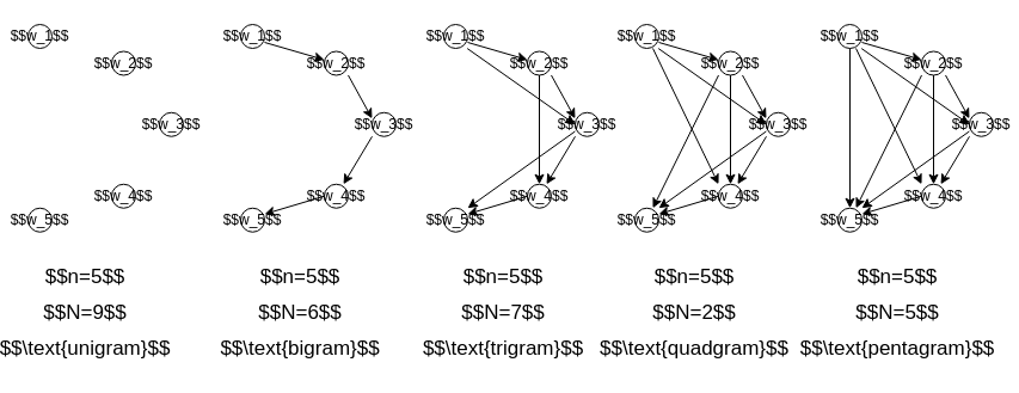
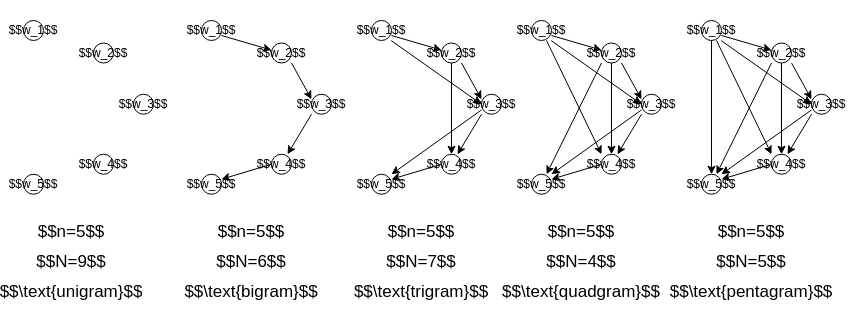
  <mxCell id="0" />
  <mxCell id="1" parent="0" />
  <mxCell id="2" value="" style="group" vertex="1" connectable="0" parent="1"><mxGeometry x="20" y="20" width="808" height="287" as="geometry" /></mxCell>
  <mxCell id="3" value="$$n=5$$" style="text;html=1;strokeColor=none;fillColor=none;align=center;verticalAlign=middle;whiteSpace=wrap;rounded=0;fontSize=17;" parent="2" vertex="1"><mxGeometry x="18" y="197" width="60" height="30" as="geometry" /></mxCell>
  <mxCell id="4" value="$$n=5$$" style="text;html=1;strokeColor=none;fillColor=none;align=center;verticalAlign=middle;whiteSpace=wrap;rounded=0;fontSize=17;" parent="2" vertex="1"><mxGeometry x="368" y="197" width="60" height="30" as="geometry" /></mxCell>
  <mxCell id="5" value="$$n=5$$" style="text;html=1;strokeColor=none;fillColor=none;align=center;verticalAlign=middle;whiteSpace=wrap;rounded=0;fontSize=17;" parent="2" vertex="1"><mxGeometry x="528" y="197" width="60" height="30" as="geometry" /></mxCell>
  <mxCell id="6" value="$$n=5$$" style="text;html=1;strokeColor=none;fillColor=none;align=center;verticalAlign=middle;whiteSpace=wrap;rounded=0;fontSize=17;" parent="2" vertex="1"><mxGeometry x="698" y="197" width="60" height="30" as="geometry" /></mxCell>
  <mxCell id="7" value="$$w_1$$" style="text;html=1;strokeColor=none;fillColor=none;align=center;verticalAlign=middle;whiteSpace=wrap;rounded=0;container=0;" parent="2" vertex="1"><mxGeometry width="20" height="20" as="geometry" /></mxCell>
  <mxCell id="8" value="$$w_5$$" style="text;html=1;strokeColor=none;fillColor=none;align=center;verticalAlign=middle;whiteSpace=wrap;rounded=0;container=0;" parent="2" vertex="1"><mxGeometry y="153.75" width="20" height="20" as="geometry" /></mxCell>
  <mxCell id="9" value="$$w_2$$" style="text;html=1;strokeColor=none;fillColor=none;align=center;verticalAlign=middle;whiteSpace=wrap;rounded=0;container=0;" parent="2" vertex="1"><mxGeometry x="70" y="22.5" width="20" height="20" as="geometry" /></mxCell>
  <mxCell id="10" value="$$w_3$$" style="text;html=1;strokeColor=none;fillColor=none;align=center;verticalAlign=middle;whiteSpace=wrap;rounded=0;container=0;" parent="2" vertex="1"><mxGeometry x="110" y="73.75" width="20" height="20" as="geometry" /></mxCell>
  <mxCell id="11" value="$$w_4$$" style="text;html=1;strokeColor=none;fillColor=none;align=center;verticalAlign=middle;whiteSpace=wrap;rounded=0;container=0;" parent="2" vertex="1"><mxGeometry x="70" y="133.75" width="20" height="20" as="geometry" /></mxCell>
  <mxCell id="12" value="" style="ellipse;whiteSpace=wrap;html=1;aspect=fixed;fillColor=none;container=0;" parent="2" vertex="1"><mxGeometry width="20" height="20" as="geometry" /></mxCell>
  <mxCell id="13" value="" style="ellipse;whiteSpace=wrap;html=1;aspect=fixed;fillColor=none;container=0;" parent="2" vertex="1"><mxGeometry x="70" y="22.5" width="20" height="20" as="geometry" /></mxCell>
  <mxCell id="14" value="" style="ellipse;whiteSpace=wrap;html=1;aspect=fixed;fillColor=none;container=0;" parent="2" vertex="1"><mxGeometry x="110" y="73.75" width="20" height="20" as="geometry" /></mxCell>
  <mxCell id="15" value="" style="ellipse;whiteSpace=wrap;html=1;aspect=fixed;fillColor=none;container=0;" parent="2" vertex="1"><mxGeometry x="70" y="133.75" width="20" height="20" as="geometry" /></mxCell>
  <mxCell id="16" value="" style="ellipse;whiteSpace=wrap;html=1;aspect=fixed;fillColor=none;container=0;" parent="2" vertex="1"><mxGeometry y="153.75" width="20" height="20" as="geometry" /></mxCell>
  <mxCell id="17" value="$$w_1$$" style="text;html=1;strokeColor=none;fillColor=none;align=center;verticalAlign=middle;whiteSpace=wrap;rounded=0;container=0;" vertex="1" parent="2"><mxGeometry x="178" width="20" height="20" as="geometry" /></mxCell>
  <mxCell id="18" value="$$w_5$$" style="text;html=1;strokeColor=none;fillColor=none;align=center;verticalAlign=middle;whiteSpace=wrap;rounded=0;container=0;" vertex="1" parent="2"><mxGeometry x="178" y="153.75" width="20" height="20" as="geometry" /></mxCell>
  <mxCell id="19" value="$$w_2$$" style="text;html=1;strokeColor=none;fillColor=none;align=center;verticalAlign=middle;whiteSpace=wrap;rounded=0;container=0;" vertex="1" parent="2"><mxGeometry x="248" y="22.5" width="20" height="20" as="geometry" /></mxCell>
  <mxCell id="20" value="" style="endArrow=classic;html=1;rounded=0;exitX=1;exitY=0.75;exitDx=0;exitDy=0;" edge="1" parent="2" source="17" target="19"><mxGeometry width="50" height="50" relative="1" as="geometry"><mxPoint x="208" y="35" as="sourcePoint" /><mxPoint x="258" y="-15" as="targetPoint" /></mxGeometry></mxCell>
  <mxCell id="21" value="$$w_3$$" style="text;html=1;strokeColor=none;fillColor=none;align=center;verticalAlign=middle;whiteSpace=wrap;rounded=0;container=0;" vertex="1" parent="2"><mxGeometry x="288" y="73.75" width="20" height="20" as="geometry" /></mxCell>
  <mxCell id="22" value="" style="endArrow=classic;html=1;rounded=0;exitX=1;exitY=1;exitDx=0;exitDy=0;entryX=0;entryY=0.25;entryDx=0;entryDy=0;" edge="1" parent="2" source="19" target="21"><mxGeometry width="50" height="50" relative="1" as="geometry"><mxPoint x="248" y="60" as="sourcePoint" /><mxPoint x="208" y="117.5" as="targetPoint" /></mxGeometry></mxCell>
  <mxCell id="23" value="$$w_4$$" style="text;html=1;strokeColor=none;fillColor=none;align=center;verticalAlign=middle;whiteSpace=wrap;rounded=0;container=0;" vertex="1" parent="2"><mxGeometry x="248" y="133.75" width="20" height="20" as="geometry" /></mxCell>
  <mxCell id="24" value="" style="endArrow=classic;html=1;rounded=0;exitX=0;exitY=1;exitDx=0;exitDy=0;" edge="1" parent="2" source="21" target="23"><mxGeometry width="50" height="50" relative="1" as="geometry"><mxPoint x="258" y="96.25" as="sourcePoint" /><mxPoint x="208" y="171.25" as="targetPoint" /></mxGeometry></mxCell>
  <mxCell id="25" value="" style="endArrow=classic;html=1;rounded=0;exitX=0;exitY=0.5;exitDx=0;exitDy=0;entryX=1;entryY=0.25;entryDx=0;entryDy=0;" edge="1" parent="2" source="23" target="18"><mxGeometry width="50" height="50" relative="1" as="geometry"><mxPoint x="268" y="116.25" as="sourcePoint" /><mxPoint x="198" y="217.5" as="targetPoint" /></mxGeometry></mxCell>
  <mxCell id="26" value="" style="ellipse;whiteSpace=wrap;html=1;aspect=fixed;fillColor=none;container=0;" vertex="1" parent="2"><mxGeometry x="178" width="20" height="20" as="geometry" /></mxCell>
  <mxCell id="27" value="" style="ellipse;whiteSpace=wrap;html=1;aspect=fixed;fillColor=none;container=0;" vertex="1" parent="2"><mxGeometry x="248" y="22.5" width="20" height="20" as="geometry" /></mxCell>
  <mxCell id="28" value="" style="ellipse;whiteSpace=wrap;html=1;aspect=fixed;fillColor=none;container=0;" vertex="1" parent="2"><mxGeometry x="288" y="73.75" width="20" height="20" as="geometry" /></mxCell>
  <mxCell id="29" value="" style="ellipse;whiteSpace=wrap;html=1;aspect=fixed;fillColor=none;container=0;" vertex="1" parent="2"><mxGeometry x="248" y="133.75" width="20" height="20" as="geometry" /></mxCell>
  <mxCell id="30" value="" style="ellipse;whiteSpace=wrap;html=1;aspect=fixed;fillColor=none;container=0;" vertex="1" parent="2"><mxGeometry x="178" y="153.75" width="20" height="20" as="geometry" /></mxCell>
  <mxCell id="31" value="" style="group" vertex="1" connectable="0" parent="2"><mxGeometry x="678" width="130" height="173.75" as="geometry" /></mxCell>
  <mxCell id="32" value="$$w_1$$" style="text;html=1;strokeColor=none;fillColor=none;align=center;verticalAlign=middle;whiteSpace=wrap;rounded=0;container=0;" vertex="1" parent="31"><mxGeometry width="20" height="20" as="geometry" /></mxCell>
  <mxCell id="33" value="$$w_5$$" style="text;html=1;strokeColor=none;fillColor=none;align=center;verticalAlign=middle;whiteSpace=wrap;rounded=0;container=0;" vertex="1" parent="31"><mxGeometry y="153.75" width="20" height="20" as="geometry" /></mxCell>
  <mxCell id="34" style="edgeStyle=orthogonalEdgeStyle;rounded=0;orthogonalLoop=1;jettySize=auto;html=1;exitX=0.5;exitY=1;exitDx=0;exitDy=0;entryX=0.5;entryY=0;entryDx=0;entryDy=0;" edge="1" parent="31" source="32" target="33"><mxGeometry relative="1" as="geometry" /></mxCell>
  <mxCell id="35" value="$$w_2$$" style="text;html=1;strokeColor=none;fillColor=none;align=center;verticalAlign=middle;whiteSpace=wrap;rounded=0;container=0;" vertex="1" parent="31"><mxGeometry x="70" y="22.5" width="20" height="20" as="geometry" /></mxCell>
  <mxCell id="36" value="" style="endArrow=classic;html=1;rounded=0;exitX=1;exitY=0.75;exitDx=0;exitDy=0;" edge="1" parent="31" source="32" target="35"><mxGeometry width="50" height="50" relative="1" as="geometry"><mxPoint x="30" y="35" as="sourcePoint" /><mxPoint x="80" y="-15" as="targetPoint" /></mxGeometry></mxCell>
  <mxCell id="37" value="" style="endArrow=classic;html=1;rounded=0;exitX=0;exitY=1;exitDx=0;exitDy=0;entryX=0.75;entryY=0;entryDx=0;entryDy=0;" edge="1" parent="31" source="35" target="33"><mxGeometry width="50" height="50" relative="1" as="geometry"><mxPoint x="30" y="25.0" as="sourcePoint" /><mxPoint x="70" y="49.0" as="targetPoint" /></mxGeometry></mxCell>
  <mxCell id="38" value="$$w_3$$" style="text;html=1;strokeColor=none;fillColor=none;align=center;verticalAlign=middle;whiteSpace=wrap;rounded=0;container=0;" vertex="1" parent="31"><mxGeometry x="110" y="73.75" width="20" height="20" as="geometry" /></mxCell>
  <mxCell id="39" value="" style="endArrow=classic;html=1;rounded=0;exitX=1;exitY=1;exitDx=0;exitDy=0;entryX=0;entryY=0.25;entryDx=0;entryDy=0;" edge="1" parent="31" source="35" target="38"><mxGeometry width="50" height="50" relative="1" as="geometry"><mxPoint x="70" y="60" as="sourcePoint" /><mxPoint x="30" y="117.5" as="targetPoint" /></mxGeometry></mxCell>
  <mxCell id="40" value="" style="endArrow=classic;html=1;rounded=0;exitX=-0.004;exitY=0.786;exitDx=0;exitDy=0;entryX=1;entryY=0;entryDx=0;entryDy=0;exitPerimeter=0;" edge="1" parent="31" source="38" target="33"><mxGeometry width="50" height="50" relative="1" as="geometry"><mxPoint x="90" y="62.5" as="sourcePoint" /><mxPoint x="30" y="127.5" as="targetPoint" /></mxGeometry></mxCell>
  <mxCell id="41" value="" style="endArrow=classic;html=1;rounded=0;exitX=0.983;exitY=1.005;exitDx=0;exitDy=0;entryX=0;entryY=0.5;entryDx=0;entryDy=0;exitPerimeter=0;" edge="1" parent="31" source="32" target="38"><mxGeometry width="50" height="50" relative="1" as="geometry"><mxPoint x="30" y="25" as="sourcePoint" /><mxPoint x="80" y="39.583" as="targetPoint" /></mxGeometry></mxCell>
  <mxCell id="42" value="$$w_4$$" style="text;html=1;strokeColor=none;fillColor=none;align=center;verticalAlign=middle;whiteSpace=wrap;rounded=0;container=0;" vertex="1" parent="31"><mxGeometry x="70" y="133.75" width="20" height="20" as="geometry" /></mxCell>
  <mxCell id="43" value="" style="endArrow=classic;html=1;rounded=0;exitX=0;exitY=1;exitDx=0;exitDy=0;" edge="1" parent="31" source="38" target="42"><mxGeometry width="50" height="50" relative="1" as="geometry"><mxPoint x="80" y="96.25" as="sourcePoint" /><mxPoint x="30" y="171.25" as="targetPoint" /></mxGeometry></mxCell>
  <mxCell id="44" value="" style="endArrow=classic;html=1;rounded=0;exitX=0;exitY=0.5;exitDx=0;exitDy=0;entryX=1;entryY=0.25;entryDx=0;entryDy=0;" edge="1" parent="31" source="42" target="33"><mxGeometry width="50" height="50" relative="1" as="geometry"><mxPoint x="90" y="116.25" as="sourcePoint" /><mxPoint x="20" y="217.5" as="targetPoint" /></mxGeometry></mxCell>
  <mxCell id="45" value="" style="endArrow=classic;html=1;rounded=0;exitX=0.75;exitY=1;exitDx=0;exitDy=0;entryX=0;entryY=0;entryDx=0;entryDy=0;" edge="1" parent="31" source="32" target="42"><mxGeometry width="50" height="50" relative="1" as="geometry"><mxPoint x="15" y="73.75" as="sourcePoint" /><mxPoint x="80" y="93.333" as="targetPoint" /></mxGeometry></mxCell>
  <mxCell id="46" value="" style="endArrow=classic;html=1;rounded=0;exitX=0.5;exitY=1;exitDx=0;exitDy=0;entryX=0.5;entryY=0;entryDx=0;entryDy=0;" edge="1" parent="31" source="35" target="42"><mxGeometry width="50" height="50" relative="1" as="geometry"><mxPoint x="100" y="52.5" as="sourcePoint" /><mxPoint x="120" y="88.75" as="targetPoint" /></mxGeometry></mxCell>
  <mxCell id="47" value="" style="ellipse;whiteSpace=wrap;html=1;aspect=fixed;fillColor=none;container=0;" vertex="1" parent="31"><mxGeometry width="20" height="20" as="geometry" /></mxCell>
  <mxCell id="48" value="" style="ellipse;whiteSpace=wrap;html=1;aspect=fixed;fillColor=none;container=0;" vertex="1" parent="31"><mxGeometry x="70" y="22.5" width="20" height="20" as="geometry" /></mxCell>
  <mxCell id="49" value="" style="ellipse;whiteSpace=wrap;html=1;aspect=fixed;fillColor=none;container=0;" vertex="1" parent="31"><mxGeometry x="110" y="73.75" width="20" height="20" as="geometry" /></mxCell>
  <mxCell id="50" value="" style="ellipse;whiteSpace=wrap;html=1;aspect=fixed;fillColor=none;container=0;" vertex="1" parent="31"><mxGeometry x="70" y="133.75" width="20" height="20" as="geometry" /></mxCell>
  <mxCell id="51" value="" style="ellipse;whiteSpace=wrap;html=1;aspect=fixed;fillColor=none;container=0;" vertex="1" parent="31"><mxGeometry y="153.75" width="20" height="20" as="geometry" /></mxCell>
  <mxCell id="52" value="$$w_1$$" style="text;html=1;strokeColor=none;fillColor=none;align=center;verticalAlign=middle;whiteSpace=wrap;rounded=0;container=0;" vertex="1" parent="2"><mxGeometry x="348" width="20" height="20" as="geometry" /></mxCell>
  <mxCell id="53" value="$$w_5$$" style="text;html=1;strokeColor=none;fillColor=none;align=center;verticalAlign=middle;whiteSpace=wrap;rounded=0;container=0;" vertex="1" parent="2"><mxGeometry x="348" y="153.75" width="20" height="20" as="geometry" /></mxCell>
  <mxCell id="54" value="$$w_2$$" style="text;html=1;strokeColor=none;fillColor=none;align=center;verticalAlign=middle;whiteSpace=wrap;rounded=0;container=0;" vertex="1" parent="2"><mxGeometry x="418" y="22.5" width="20" height="20" as="geometry" /></mxCell>
  <mxCell id="55" value="" style="endArrow=classic;html=1;rounded=0;exitX=1;exitY=0.75;exitDx=0;exitDy=0;" edge="1" parent="2" source="52" target="54"><mxGeometry width="50" height="50" relative="1" as="geometry"><mxPoint x="378" y="35" as="sourcePoint" /><mxPoint x="428" y="-15" as="targetPoint" /></mxGeometry></mxCell>
  <mxCell id="56" value="$$w_3$$" style="text;html=1;strokeColor=none;fillColor=none;align=center;verticalAlign=middle;whiteSpace=wrap;rounded=0;container=0;" vertex="1" parent="2"><mxGeometry x="458" y="73.75" width="20" height="20" as="geometry" /></mxCell>
  <mxCell id="57" value="" style="endArrow=classic;html=1;rounded=0;exitX=1;exitY=1;exitDx=0;exitDy=0;entryX=0;entryY=0.25;entryDx=0;entryDy=0;" edge="1" parent="2" source="54" target="56"><mxGeometry width="50" height="50" relative="1" as="geometry"><mxPoint x="418" y="60" as="sourcePoint" /><mxPoint x="378" y="117.5" as="targetPoint" /></mxGeometry></mxCell>
  <mxCell id="58" value="" style="endArrow=classic;html=1;rounded=0;exitX=-0.004;exitY=0.786;exitDx=0;exitDy=0;entryX=1;entryY=0;entryDx=0;entryDy=0;exitPerimeter=0;" edge="1" parent="2" source="56" target="53"><mxGeometry width="50" height="50" relative="1" as="geometry"><mxPoint x="438" y="62.5" as="sourcePoint" /><mxPoint x="378" y="127.5" as="targetPoint" /></mxGeometry></mxCell>
  <mxCell id="59" value="" style="endArrow=classic;html=1;rounded=0;exitX=0.983;exitY=1.005;exitDx=0;exitDy=0;entryX=0;entryY=0.5;entryDx=0;entryDy=0;exitPerimeter=0;" edge="1" parent="2" source="52" target="56"><mxGeometry width="50" height="50" relative="1" as="geometry"><mxPoint x="378" y="25" as="sourcePoint" /><mxPoint x="428" y="39.583" as="targetPoint" /></mxGeometry></mxCell>
  <mxCell id="60" value="$$w_4$$" style="text;html=1;strokeColor=none;fillColor=none;align=center;verticalAlign=middle;whiteSpace=wrap;rounded=0;container=0;" vertex="1" parent="2"><mxGeometry x="418" y="133.75" width="20" height="20" as="geometry" /></mxCell>
  <mxCell id="61" value="" style="endArrow=classic;html=1;rounded=0;exitX=0;exitY=1;exitDx=0;exitDy=0;" edge="1" parent="2" source="56" target="60"><mxGeometry width="50" height="50" relative="1" as="geometry"><mxPoint x="428" y="96.25" as="sourcePoint" /><mxPoint x="378" y="171.25" as="targetPoint" /></mxGeometry></mxCell>
  <mxCell id="62" value="" style="endArrow=classic;html=1;rounded=0;exitX=0;exitY=0.5;exitDx=0;exitDy=0;entryX=1;entryY=0.25;entryDx=0;entryDy=0;" edge="1" parent="2" source="60" target="53"><mxGeometry width="50" height="50" relative="1" as="geometry"><mxPoint x="438" y="116.25" as="sourcePoint" /><mxPoint x="368" y="217.5" as="targetPoint" /></mxGeometry></mxCell>
  <mxCell id="63" value="" style="endArrow=classic;html=1;rounded=0;exitX=0.5;exitY=1;exitDx=0;exitDy=0;entryX=0.5;entryY=0;entryDx=0;entryDy=0;" edge="1" parent="2" source="54" target="60"><mxGeometry width="50" height="50" relative="1" as="geometry"><mxPoint x="448" y="52.5" as="sourcePoint" /><mxPoint x="468" y="88.75" as="targetPoint" /></mxGeometry></mxCell>
  <mxCell id="64" value="" style="ellipse;whiteSpace=wrap;html=1;aspect=fixed;fillColor=none;container=0;" vertex="1" parent="2"><mxGeometry x="348" width="20" height="20" as="geometry" /></mxCell>
  <mxCell id="65" value="" style="ellipse;whiteSpace=wrap;html=1;aspect=fixed;fillColor=none;container=0;" vertex="1" parent="2"><mxGeometry x="418" y="22.5" width="20" height="20" as="geometry" /></mxCell>
  <mxCell id="66" value="" style="ellipse;whiteSpace=wrap;html=1;aspect=fixed;fillColor=none;container=0;" vertex="1" parent="2"><mxGeometry x="458" y="73.75" width="20" height="20" as="geometry" /></mxCell>
  <mxCell id="67" value="" style="ellipse;whiteSpace=wrap;html=1;aspect=fixed;fillColor=none;container=0;" vertex="1" parent="2"><mxGeometry x="418" y="133.75" width="20" height="20" as="geometry" /></mxCell>
  <mxCell id="68" value="" style="ellipse;whiteSpace=wrap;html=1;aspect=fixed;fillColor=none;container=0;" vertex="1" parent="2"><mxGeometry x="348" y="153.75" width="20" height="20" as="geometry" /></mxCell>
  <mxCell id="69" value="$$w_1$$" style="text;html=1;strokeColor=none;fillColor=none;align=center;verticalAlign=middle;whiteSpace=wrap;rounded=0;container=0;" vertex="1" parent="2"><mxGeometry x="508" width="20" height="20" as="geometry" /></mxCell>
  <mxCell id="70" value="$$w_5$$" style="text;html=1;strokeColor=none;fillColor=none;align=center;verticalAlign=middle;whiteSpace=wrap;rounded=0;container=0;" vertex="1" parent="2"><mxGeometry x="508" y="153.75" width="20" height="20" as="geometry" /></mxCell>
  <mxCell id="71" value="$$w_2$$" style="text;html=1;strokeColor=none;fillColor=none;align=center;verticalAlign=middle;whiteSpace=wrap;rounded=0;container=0;" vertex="1" parent="2"><mxGeometry x="578" y="22.5" width="20" height="20" as="geometry" /></mxCell>
  <mxCell id="72" value="" style="endArrow=classic;html=1;rounded=0;exitX=1;exitY=0.75;exitDx=0;exitDy=0;" edge="1" parent="2" source="69" target="71"><mxGeometry width="50" height="50" relative="1" as="geometry"><mxPoint x="538" y="35" as="sourcePoint" /><mxPoint x="588" y="-15" as="targetPoint" /></mxGeometry></mxCell>
  <mxCell id="73" value="" style="endArrow=classic;html=1;rounded=0;exitX=0;exitY=1;exitDx=0;exitDy=0;entryX=0.75;entryY=0;entryDx=0;entryDy=0;" edge="1" parent="2" source="71" target="70"><mxGeometry width="50" height="50" relative="1" as="geometry"><mxPoint x="538" y="25.0" as="sourcePoint" /><mxPoint x="578" y="49.0" as="targetPoint" /></mxGeometry></mxCell>
  <mxCell id="74" value="$$w_3$$" style="text;html=1;strokeColor=none;fillColor=none;align=center;verticalAlign=middle;whiteSpace=wrap;rounded=0;container=0;" vertex="1" parent="2"><mxGeometry x="618" y="73.75" width="20" height="20" as="geometry" /></mxCell>
  <mxCell id="75" value="" style="endArrow=classic;html=1;rounded=0;exitX=1;exitY=1;exitDx=0;exitDy=0;entryX=0;entryY=0.25;entryDx=0;entryDy=0;" edge="1" parent="2" source="71" target="74"><mxGeometry width="50" height="50" relative="1" as="geometry"><mxPoint x="578" y="60" as="sourcePoint" /><mxPoint x="538" y="117.5" as="targetPoint" /></mxGeometry></mxCell>
  <mxCell id="76" value="" style="endArrow=classic;html=1;rounded=0;exitX=-0.004;exitY=0.786;exitDx=0;exitDy=0;entryX=1;entryY=0;entryDx=0;entryDy=0;exitPerimeter=0;" edge="1" parent="2" source="74" target="70"><mxGeometry width="50" height="50" relative="1" as="geometry"><mxPoint x="598" y="62.5" as="sourcePoint" /><mxPoint x="538" y="127.5" as="targetPoint" /></mxGeometry></mxCell>
  <mxCell id="77" value="" style="endArrow=classic;html=1;rounded=0;exitX=0.983;exitY=1.005;exitDx=0;exitDy=0;entryX=0;entryY=0.5;entryDx=0;entryDy=0;exitPerimeter=0;" edge="1" parent="2" source="69" target="74"><mxGeometry width="50" height="50" relative="1" as="geometry"><mxPoint x="538" y="25" as="sourcePoint" /><mxPoint x="588" y="39.583" as="targetPoint" /></mxGeometry></mxCell>
  <mxCell id="78" value="$$w_4$$" style="text;html=1;strokeColor=none;fillColor=none;align=center;verticalAlign=middle;whiteSpace=wrap;rounded=0;container=0;" vertex="1" parent="2"><mxGeometry x="578" y="133.75" width="20" height="20" as="geometry" /></mxCell>
  <mxCell id="79" value="" style="endArrow=classic;html=1;rounded=0;exitX=0;exitY=1;exitDx=0;exitDy=0;" edge="1" parent="2" source="74" target="78"><mxGeometry width="50" height="50" relative="1" as="geometry"><mxPoint x="588" y="96.25" as="sourcePoint" /><mxPoint x="538" y="171.25" as="targetPoint" /></mxGeometry></mxCell>
  <mxCell id="80" value="" style="endArrow=classic;html=1;rounded=0;exitX=0;exitY=0.5;exitDx=0;exitDy=0;entryX=1;entryY=0.25;entryDx=0;entryDy=0;" edge="1" parent="2" source="78" target="70"><mxGeometry width="50" height="50" relative="1" as="geometry"><mxPoint x="598" y="116.25" as="sourcePoint" /><mxPoint x="528" y="217.5" as="targetPoint" /></mxGeometry></mxCell>
  <mxCell id="81" value="" style="endArrow=classic;html=1;rounded=0;exitX=0.75;exitY=1;exitDx=0;exitDy=0;entryX=0;entryY=0;entryDx=0;entryDy=0;" edge="1" parent="2" source="69" target="78"><mxGeometry width="50" height="50" relative="1" as="geometry"><mxPoint x="523" y="73.75" as="sourcePoint" /><mxPoint x="588" y="93.333" as="targetPoint" /></mxGeometry></mxCell>
  <mxCell id="82" value="" style="endArrow=classic;html=1;rounded=0;exitX=0.5;exitY=1;exitDx=0;exitDy=0;entryX=0.5;entryY=0;entryDx=0;entryDy=0;" edge="1" parent="2" source="71" target="78"><mxGeometry width="50" height="50" relative="1" as="geometry"><mxPoint x="608" y="52.5" as="sourcePoint" /><mxPoint x="628" y="88.75" as="targetPoint" /></mxGeometry></mxCell>
  <mxCell id="83" value="" style="ellipse;whiteSpace=wrap;html=1;aspect=fixed;fillColor=none;container=0;" vertex="1" parent="2"><mxGeometry x="508" width="20" height="20" as="geometry" /></mxCell>
  <mxCell id="84" value="" style="ellipse;whiteSpace=wrap;html=1;aspect=fixed;fillColor=none;container=0;" vertex="1" parent="2"><mxGeometry x="578" y="22.5" width="20" height="20" as="geometry" /></mxCell>
  <mxCell id="85" value="" style="ellipse;whiteSpace=wrap;html=1;aspect=fixed;fillColor=none;container=0;" vertex="1" parent="2"><mxGeometry x="618" y="73.75" width="20" height="20" as="geometry" /></mxCell>
  <mxCell id="86" value="" style="ellipse;whiteSpace=wrap;html=1;aspect=fixed;fillColor=none;container=0;" vertex="1" parent="2"><mxGeometry x="578" y="133.75" width="20" height="20" as="geometry" /></mxCell>
  <mxCell id="87" value="" style="ellipse;whiteSpace=wrap;html=1;aspect=fixed;fillColor=none;container=0;" vertex="1" parent="2"><mxGeometry x="508" y="153.75" width="20" height="20" as="geometry" /></mxCell>
  <mxCell id="88" value="$$n=5$$" style="text;html=1;strokeColor=none;fillColor=none;align=center;verticalAlign=middle;whiteSpace=wrap;rounded=0;fontSize=17;" vertex="1" parent="2"><mxGeometry x="198" y="197" width="60" height="30" as="geometry" /></mxCell>
  <mxCell id="89" value="$$N=9$$" style="text;html=1;strokeColor=none;fillColor=none;align=center;verticalAlign=middle;whiteSpace=wrap;rounded=0;fontSize=17;" vertex="1" parent="2"><mxGeometry x="18" y="227" width="60" height="30" as="geometry" /></mxCell>
  <mxCell id="90" value="$$N=7$$" style="text;html=1;strokeColor=none;fillColor=none;align=center;verticalAlign=middle;whiteSpace=wrap;rounded=0;fontSize=17;" vertex="1" parent="2"><mxGeometry x="368" y="227" width="60" height="30" as="geometry" /></mxCell>
- <mxCell id="91" value="$$N=2$$" style="text;html=1;strokeColor=none;fillColor=none;align=center;verticalAlign=middle;whiteSpace=wrap;rounded=0;fontSize=17;" vertex="1" parent="2"><mxGeometry x="528" y="227" width="60" height="30" as="geometry" /></mxCell>
+ <mxCell id="91" value="$$N=4$$" style="text;html=1;strokeColor=none;fillColor=none;align=center;verticalAlign=middle;whiteSpace=wrap;rounded=0;fontSize=17;" vertex="1" parent="2"><mxGeometry x="528" y="227" width="60" height="30" as="geometry" /></mxCell>
  <mxCell id="92" value="$$N=5$$" style="text;html=1;strokeColor=none;fillColor=none;align=center;verticalAlign=middle;whiteSpace=wrap;rounded=0;fontSize=17;" vertex="1" parent="2"><mxGeometry x="698" y="227" width="60" height="30" as="geometry" /></mxCell>
  <mxCell id="93" value="$$N=6$$" style="text;html=1;strokeColor=none;fillColor=none;align=center;verticalAlign=middle;whiteSpace=wrap;rounded=0;fontSize=17;" vertex="1" parent="2"><mxGeometry x="198" y="227" width="60" height="30" as="geometry" /></mxCell>
  <mxCell id="94" value="$$\text{unigram}$$" style="text;html=1;strokeColor=none;fillColor=none;align=center;verticalAlign=middle;whiteSpace=wrap;rounded=0;fontSize=17;" vertex="1" parent="2"><mxGeometry x="18" y="257" width="60" height="30" as="geometry" /></mxCell>
  <mxCell id="95" value="$$\text{trigram}$$" style="text;html=1;strokeColor=none;fillColor=none;align=center;verticalAlign=middle;whiteSpace=wrap;rounded=0;fontSize=17;" vertex="1" parent="2"><mxGeometry x="368" y="257" width="60" height="30" as="geometry" /></mxCell>
  <mxCell id="96" value="$$\text{quadgram}$$" style="text;html=1;strokeColor=none;fillColor=none;align=center;verticalAlign=middle;whiteSpace=wrap;rounded=0;fontSize=17;" vertex="1" parent="2"><mxGeometry x="528" y="257" width="60" height="30" as="geometry" /></mxCell>
  <mxCell id="97" value="$$\text{pentagram}$$" style="text;html=1;strokeColor=none;fillColor=none;align=center;verticalAlign=middle;whiteSpace=wrap;rounded=0;fontSize=17;" vertex="1" parent="2"><mxGeometry x="698" y="257" width="60" height="30" as="geometry" /></mxCell>
  <mxCell id="98" value="$$\text{bigram}$$" style="text;html=1;strokeColor=none;fillColor=none;align=center;verticalAlign=middle;whiteSpace=wrap;rounded=0;fontSize=17;" vertex="1" parent="2"><mxGeometry x="198" y="257" width="60" height="30" as="geometry" /></mxCell>
